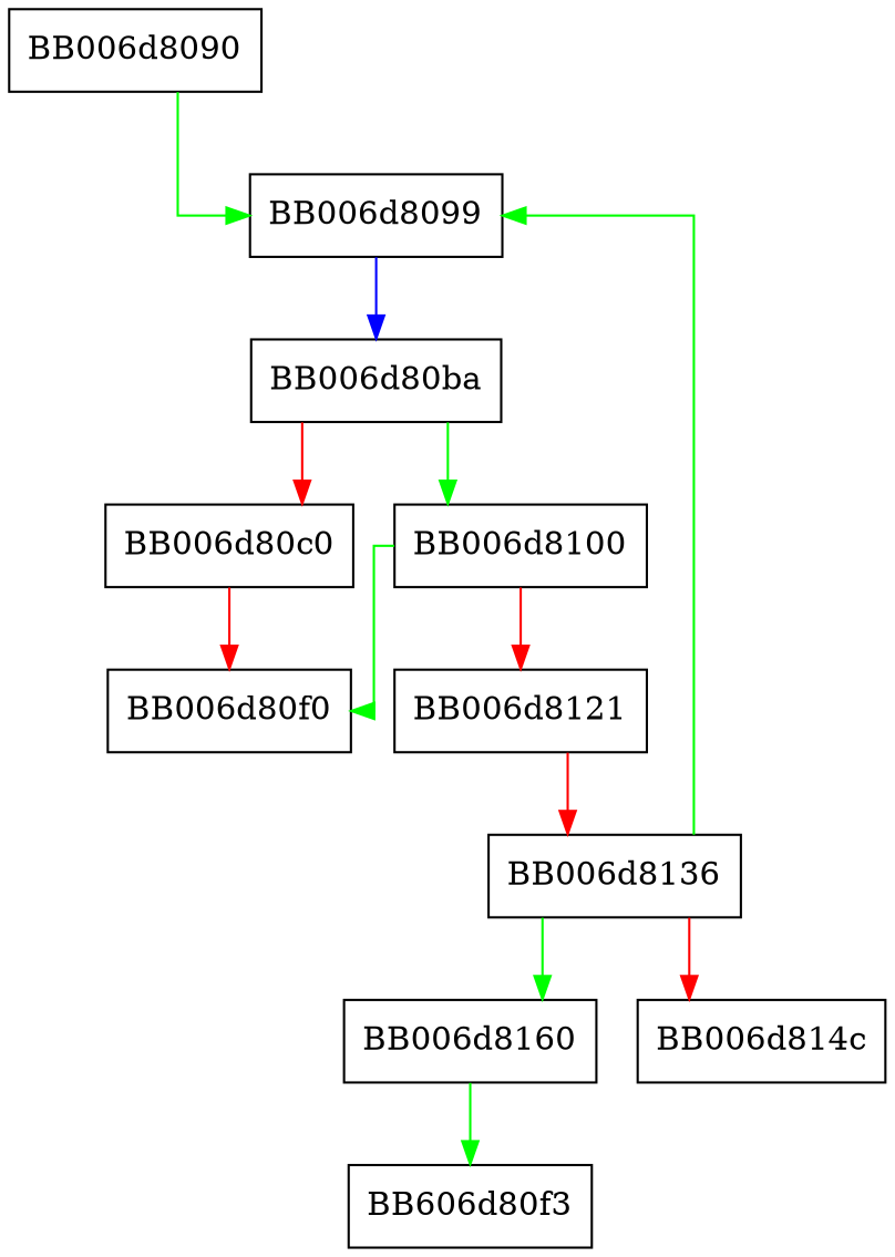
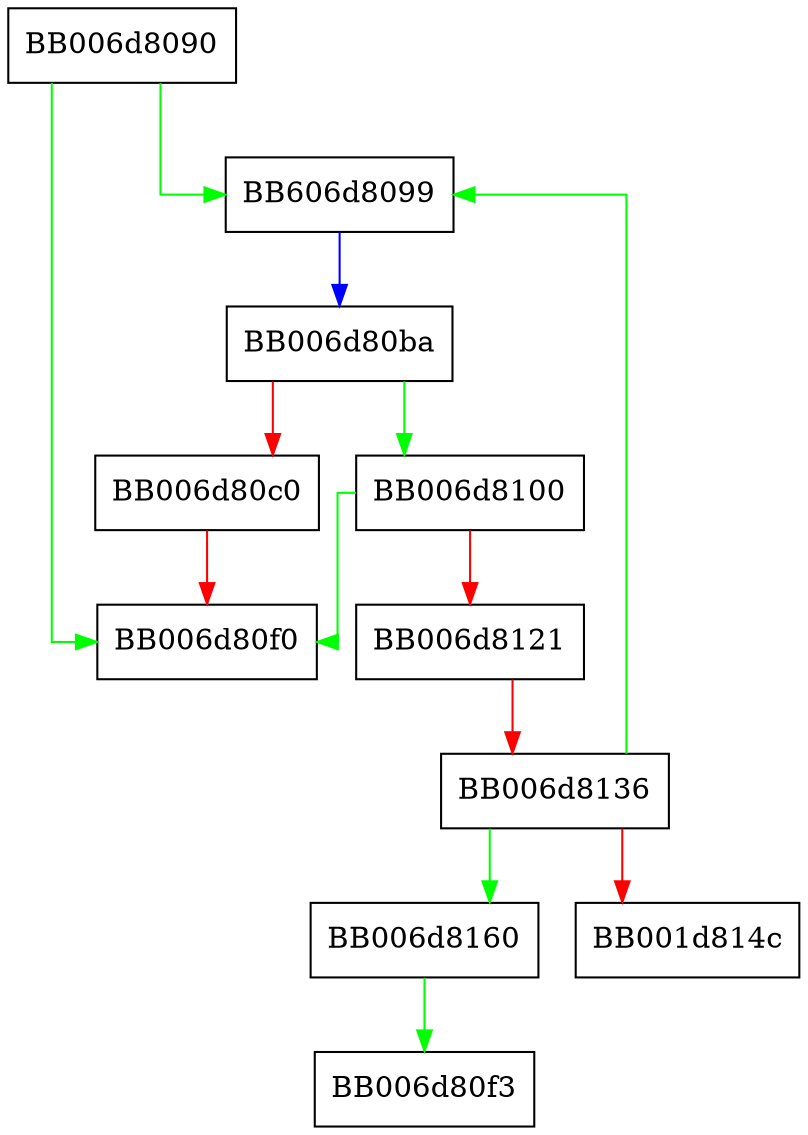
  digraph {
    splines=ortho
    node [shape=box]
    edge [color=green]
    BB006d8090
    BB006d80f0
-   BB006d8099
+   BB006d8099 [label=BB606d8099]
    BB006d80ba
    BB006d8136
    BB006d8160
-   BB006d814c
+   BB006d814c [label=BB001d814c]
    BB006d8100
    BB006d80c0
-   BB006d80f3 [label=BB606d80f3]
+   BB006d80f3
    BB006d8121
+   BB006d8090 -> BB006d80f0
    BB006d8090 -> BB006d8099
    BB006d8099 -> BB006d80ba [color=blue]
    BB006d80ba -> BB006d8100
    BB006d80ba -> BB006d80c0 [color=red]
    BB006d8136 -> BB006d8099
    BB006d8136 -> BB006d8160
    BB006d8136 -> BB006d814c [color=red]
    BB006d8160 -> BB006d80f3
    BB006d8100 -> BB006d80f0
    BB006d8100 -> BB006d8121 [color=red]
    BB006d80c0 -> BB006d80f0 [color=red]
    BB006d8121 -> BB006d8136 [color=red]
  }
